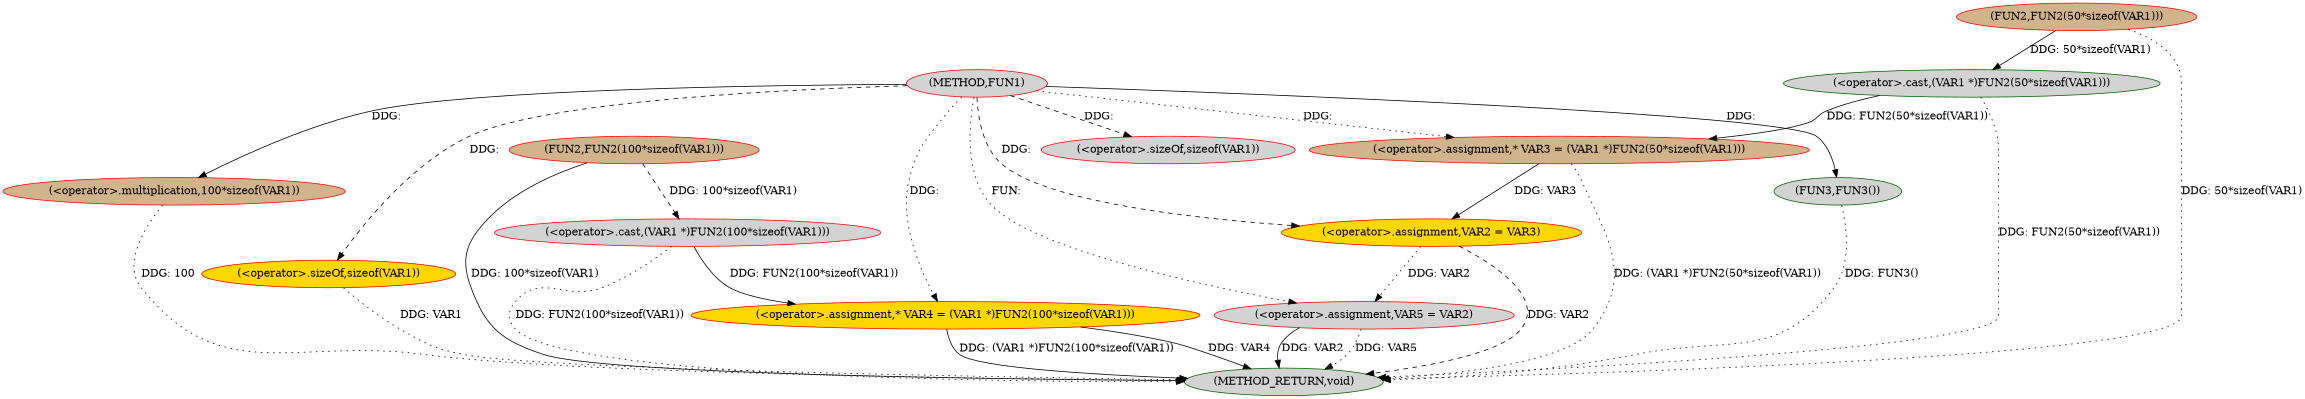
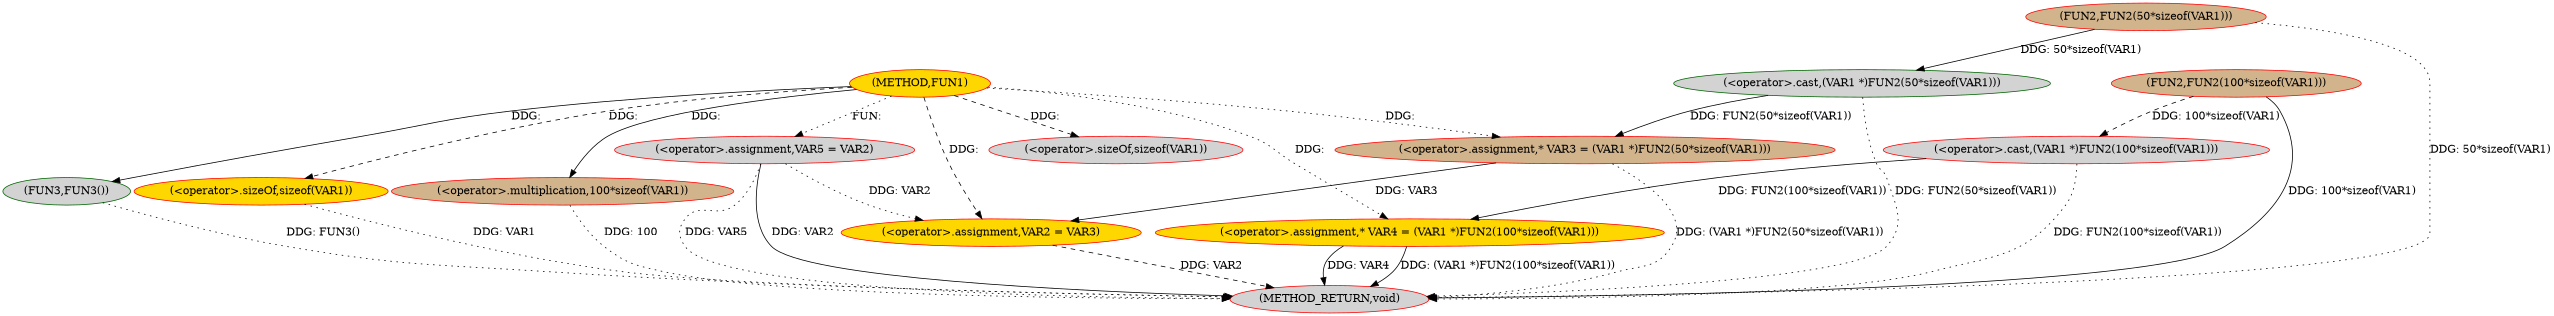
  digraph {
    node [color=red fillcolor=lightgrey style=filled]
    edge [style=dotted]
-   n1 [label="(METHOD,FUN1)"]
+   n1 [fillcolor=gold label="(METHOD,FUN1)"]
    n2 [fillcolor=tan label="(<operator>.assignment,* VAR3 = (VAR1 *)FUN2(50*sizeof(VAR1)))"]
    n3 [label="(<operator>.sizeOf,sizeof(VAR1))"]
    n4 [fillcolor=gold label="(<operator>.assignment,* VAR4 = (VAR1 *)FUN2(100*sizeof(VAR1)))"]
    n5 [fillcolor=tan label="(<operator>.multiplication,100*sizeof(VAR1))"]
    n6 [fillcolor=gold label="(<operator>.sizeOf,sizeof(VAR1))"]
    n7 [fillcolor=gold label="(<operator>.assignment,VAR2 = VAR3)"]
    n8 [label="(<operator>.assignment,VAR5 = VAR2)"]
    n9 [color=darkgreen label="(FUN3,FUN3())"]
-   n10 [color=darkgreen label="(METHOD_RETURN,void)"]
+   n10 [label="(METHOD_RETURN,void)"]
    n11 [color=darkgreen label="(<operator>.cast,(VAR1 *)FUN2(50*sizeof(VAR1)))"]
    n12 [fillcolor=tan label="(FUN2,FUN2(50*sizeof(VAR1)))"]
    n13 [label="(<operator>.cast,(VAR1 *)FUN2(100*sizeof(VAR1)))"]
    n14 [fillcolor=tan label="(FUN2,FUN2(100*sizeof(VAR1)))"]
    n1 -> n2 [label="DDG: "]
    n1 -> n3 [label="DDG: " style=dashed]
    n1 -> n4 [label="DDG: "]
    n1 -> n5 [label="DDG: " style=solid]
    n1 -> n6 [label="DDG: " style=dashed]
    n1 -> n7 [label="DDG: " style=dashed]
    n1 -> n8 [label="FUN: "]
    n1 -> n9 [label="DDG: " style=solid]
    n2 -> n7 [label="DDG: VAR3" style=solid]
    n2 -> n10 [label="DDG: (VAR1 *)FUN2(50*sizeof(VAR1))"]
    n4 -> n10 [label="DDG: (VAR1 *)FUN2(100*sizeof(VAR1))" style=solid]
    n4 -> n10 [label="DDG: VAR4" style=solid]
    n5 -> n10 [label="DDG: 100"]
    n6 -> n10 [label="DDG: VAR1"]
-   n7 -> n8 [label="DDG: VAR2"]
+   n8 -> n7 [label="DDG: VAR2"]
    n7 -> n10 [label="DDG: VAR2" style=dashed]
    n8 -> n10 [label="DDG: VAR5"]
    n8 -> n10 [label="DDG: VAR2" style=solid]
    n9 -> n10 [label="DDG: FUN3()"]
    n11 -> n2 [label="DDG: FUN2(50*sizeof(VAR1))" style=solid]
    n11 -> n10 [label="DDG: FUN2(50*sizeof(VAR1))"]
    n12 -> n10 [label="DDG: 50*sizeof(VAR1)"]
    n12 -> n11 [label="DDG: 50*sizeof(VAR1)" style=solid]
    n13 -> n4 [label="DDG: FUN2(100*sizeof(VAR1))" style=solid]
    n13 -> n10 [label="DDG: FUN2(100*sizeof(VAR1))"]
    n14 -> n10 [label="DDG: 100*sizeof(VAR1)" style=solid]
    n14 -> n13 [label="DDG: 100*sizeof(VAR1)" style=dashed]
  }
